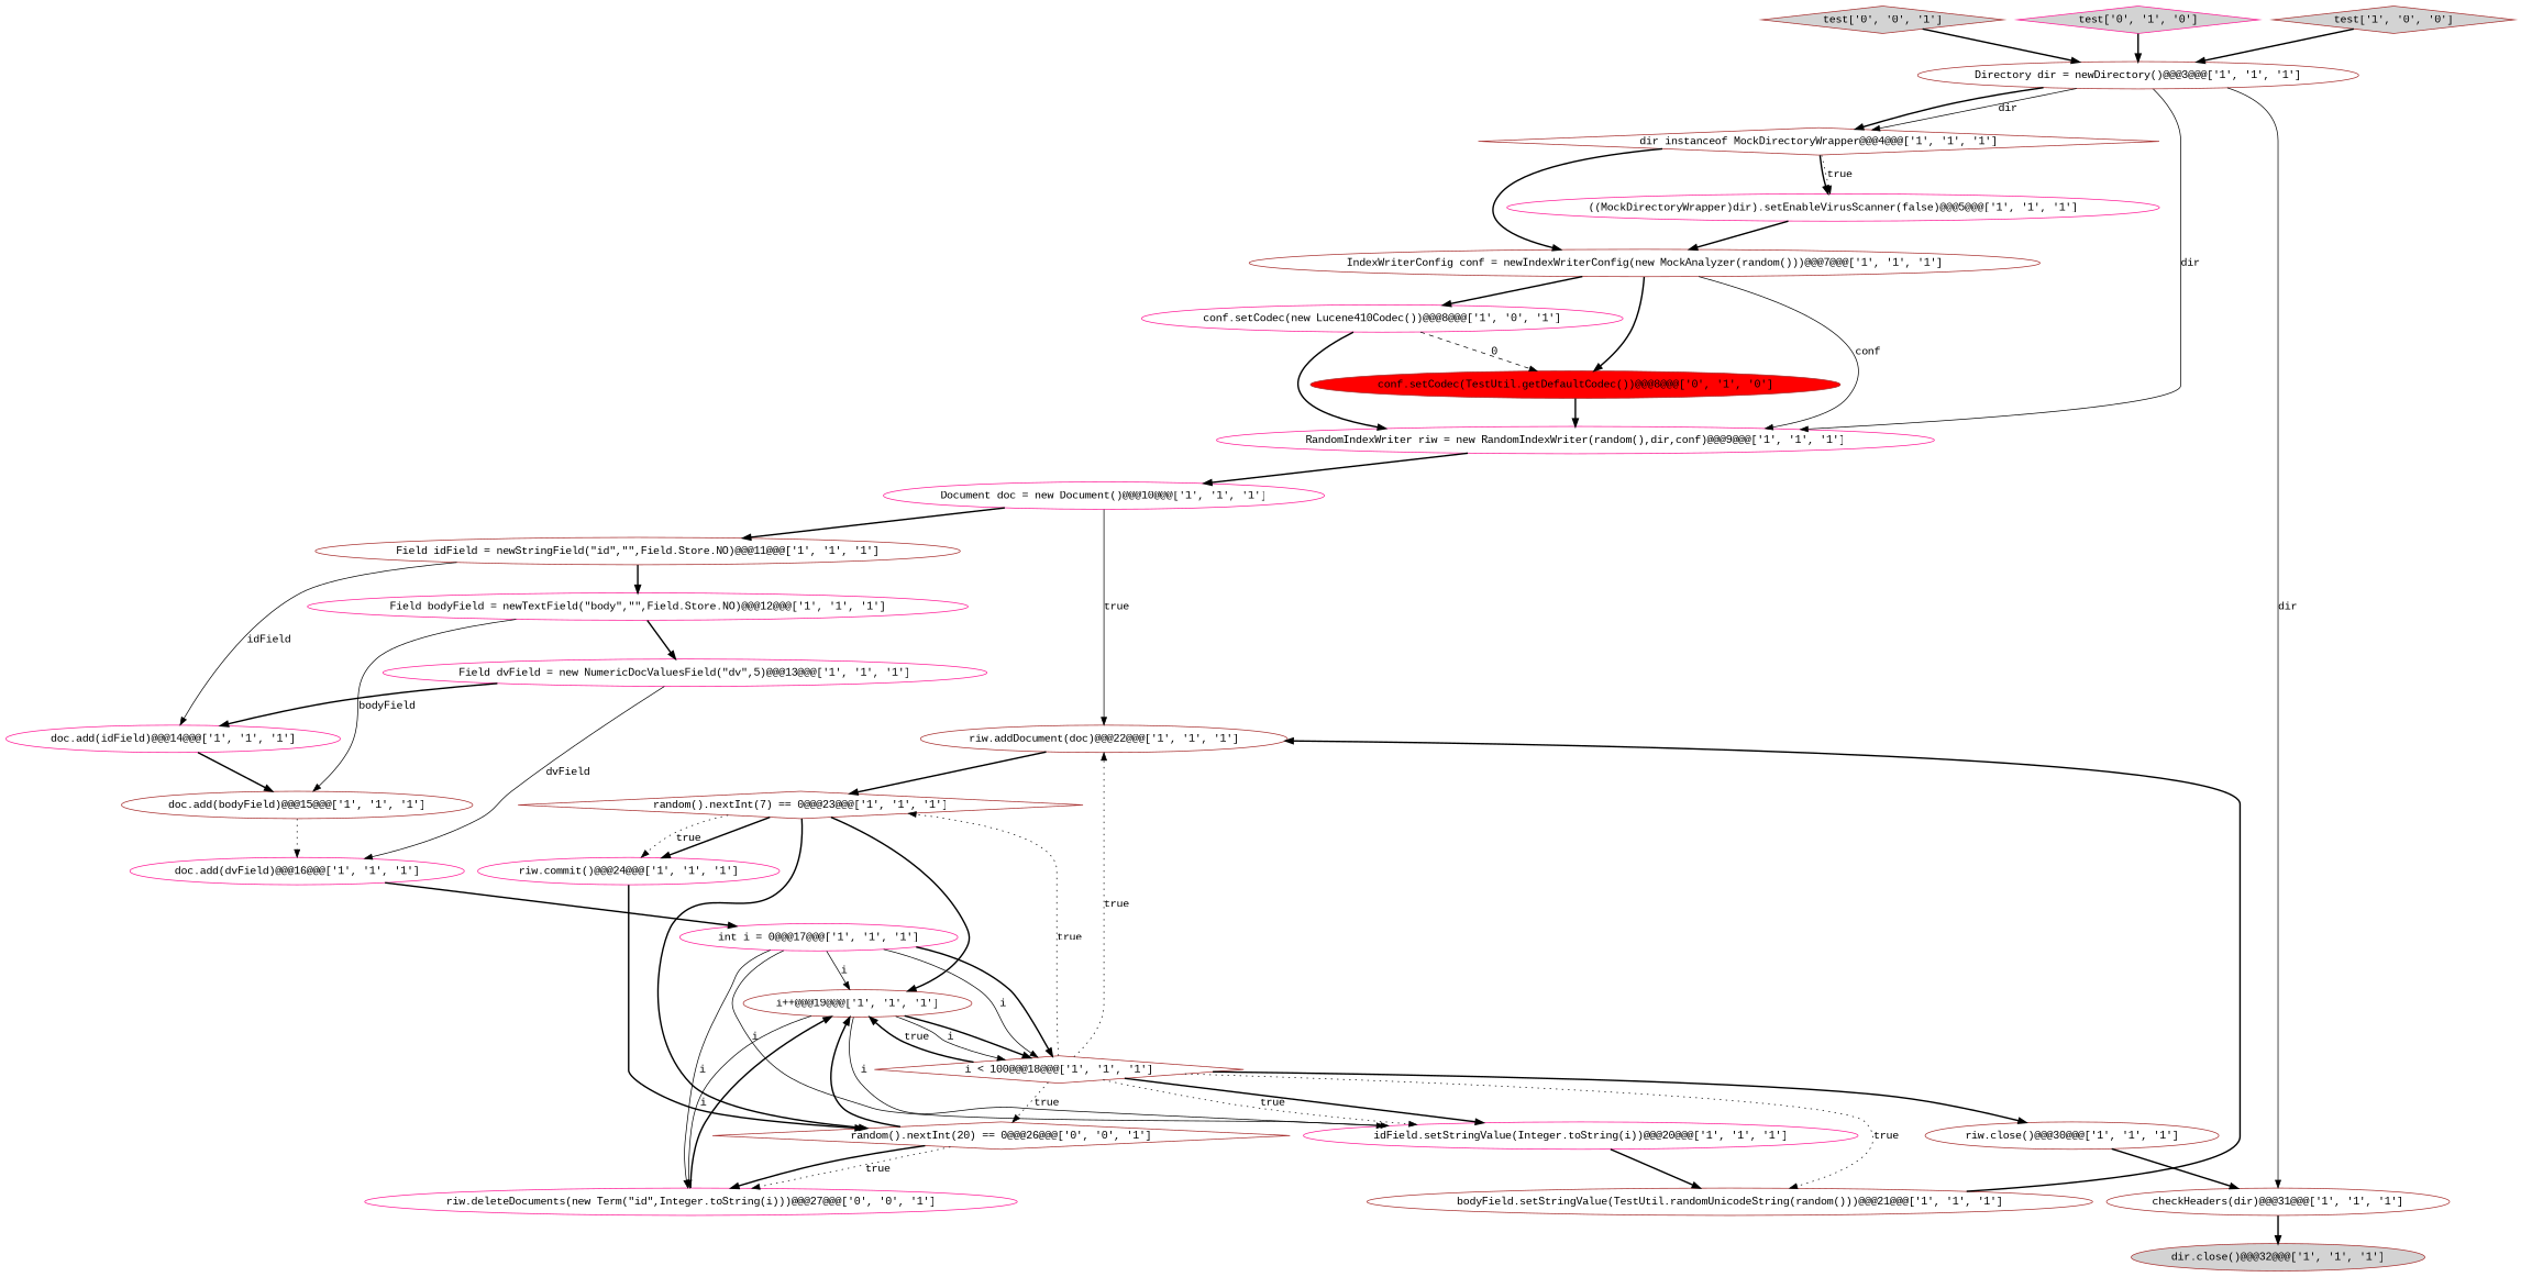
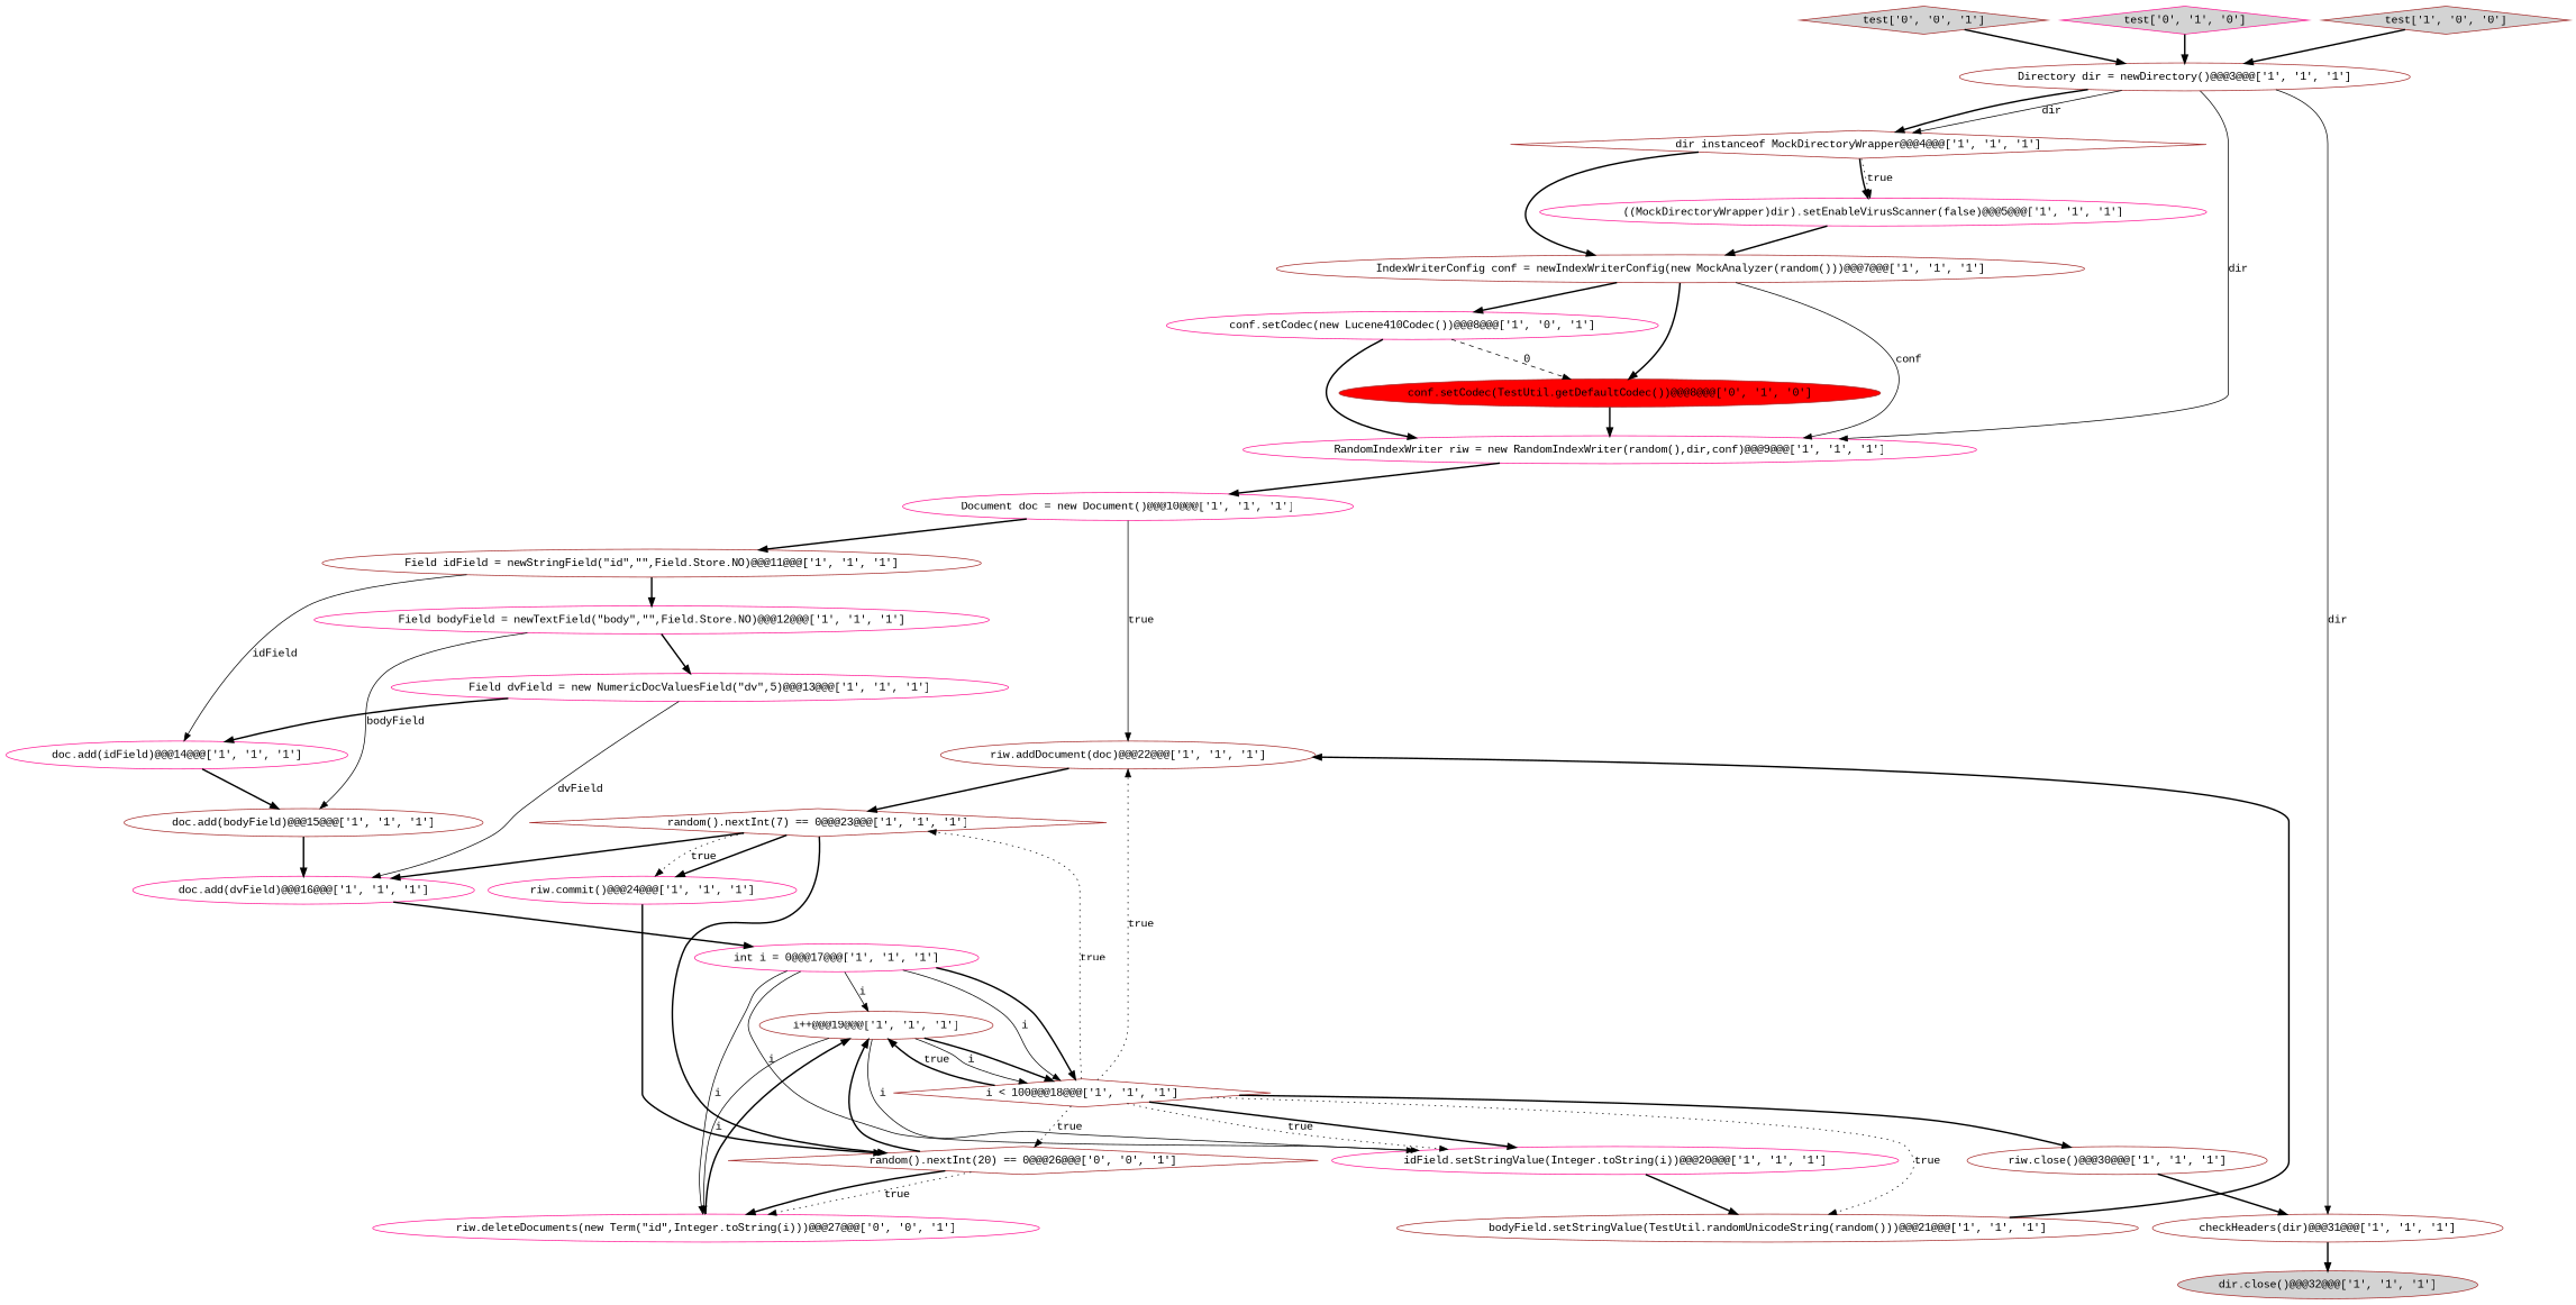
  digraph {
    fontname="Liberation Mono"
    node [color=brown fillcolor=white fontname="Liberation Mono" shape=ellipse style=filled]
    edge [fontname="Liberation Mono" style=bold]
    n1 [fillcolor=lightgray label="test['0', '0', '1']" shape=diamond]
    n2 [label="Directory dir = newDirectory()@@@3@@@['1', '1', '1']"]
    n3 [color=deeppink label="RandomIndexWriter riw = new RandomIndexWriter(random(),dir,conf)@@@9@@@['1', '1', '1']"]
    n4 [label="dir instanceof MockDirectoryWrapper@@@4@@@['1', '1', '1']" shape=diamond]
    n5 [label="checkHeaders(dir)@@@31@@@['1', '1', '1']"]
    n6 [label="bodyField.setStringValue(TestUtil.randomUnicodeString(random()))@@@21@@@['1', '1', '1']"]
    n7 [label="riw.addDocument(doc)@@@22@@@['1', '1', '1']"]
    n8 [label="random().nextInt(7) == 0@@@23@@@['1', '1', '1']" shape=diamond]
    n9 [color=deeppink label="int i = 0@@@17@@@['1', '1', '1']"]
    n10 [color=deeppink label="idField.setStringValue(Integer.toString(i))@@@20@@@['1', '1', '1']"]
    n11 [label="i < 100@@@18@@@['1', '1', '1']" shape=diamond]
    n12 [color=deeppink label="riw.deleteDocuments(new Term(\"id\",Integer.toString(i)))@@@27@@@['0', '0', '1']"]
    n13 [label="i++@@@19@@@['1', '1', '1']"]
    n14 [label="random().nextInt(20) == 0@@@26@@@['0', '0', '1']" shape=diamond]
    n15 [label="riw.close()@@@30@@@['1', '1', '1']"]
    n16 [fillcolor=red label="conf.setCodec(TestUtil.getDefaultCodec())@@@8@@@['0', '1', '0']"]
    n17 [color=deeppink label="Document doc = new Document()@@@10@@@['1', '1', '1']"]
    n18 [color=deeppink label="doc.add(idField)@@@14@@@['1', '1', '1']"]
    n19 [label="doc.add(bodyField)@@@15@@@['1', '1', '1']"]
    n20 [color=deeppink label="doc.add(dvField)@@@16@@@['1', '1', '1']"]
    n21 [color=deeppink label="Field dvField = new NumericDocValuesField(\"dv\",5)@@@13@@@['1', '1', '1']"]
    n22 [color=deeppink label="riw.commit()@@@24@@@['1', '1', '1']"]
    n23 [fillcolor=lightgray label="dir.close()@@@32@@@['1', '1', '1']"]
    n24 [color=deeppink label="Field bodyField = newTextField(\"body\",\"\",Field.Store.NO)@@@12@@@['1', '1', '1']"]
    n25 [color=deeppink label="((MockDirectoryWrapper)dir).setEnableVirusScanner(false)@@@5@@@['1', '1', '1']"]
    n26 [label="IndexWriterConfig conf = newIndexWriterConfig(new MockAnalyzer(random()))@@@7@@@['1', '1', '1']"]
    n27 [color=deeppink label="conf.setCodec(new Lucene410Codec())@@@8@@@['1', '0', '1']"]
    n28 [label="Field idField = newStringField(\"id\",\"\",Field.Store.NO)@@@11@@@['1', '1', '1']"]
    n29 [color=deeppink fillcolor=lightgray label="test['0', '1', '0']" shape=diamond]
    n30 [fillcolor=lightgray label="test['1', '0', '0']" shape=diamond]
    n1 -> n2
    n2 -> n3 [label=dir style=solid]
    n2 -> n4 [label=dir style=solid]
    n2 -> n4
    n2 -> n5 [label=dir style=solid]
    n3 -> n17
    n4 -> n25
    n4 -> n25 [label=true style=dotted]
    n4 -> n26
    n5 -> n23
    n6 -> n7
    n7 -> n8
-   n8 -> n13
+   n8 -> n20
    n8 -> n14
    n8 -> n22
    n8 -> n22 [label=true style=dotted]
    n9 -> n10 [label=i style=solid]
    n9 -> n11 [label=i style=solid]
    n9 -> n11
    n9 -> n12 [label=i style=solid]
    n9 -> n13 [label=i style=solid]
    n10 -> n6
    n11 -> n6 [label=true style=dotted]
    n11 -> n7 [label=true style=dotted]
    n11 -> n8 [label=true style=dotted]
    n11 -> n10
    n11 -> n10 [label=true style=dotted]
    n11 -> n13 [label=true]
    n11 -> n14 [label=true style=dotted]
    n11 -> n15
    n12 -> n13
    n13 -> n10 [label=i style=solid]
    n13 -> n11
    n13 -> n11 [label=i style=solid]
    n13 -> n12 [label=i style=solid]
    n14 -> n12 [label=true style=dotted]
    n14 -> n12
    n14 -> n13
    n15 -> n5
    n16 -> n3
    n17 -> n7 [label=true style=solid]
    n17 -> n28
    n18 -> n19
-   n19 -> n20 [style=dotted]
+   n19 -> n20
    n20 -> n9
    n21 -> n18
    n21 -> n20 [label=dvField style=solid]
    n22 -> n14
    n24 -> n19 [label=bodyField style=solid]
    n24 -> n21
    n25 -> n26
    n26 -> n3 [label=conf style=solid]
    n26 -> n16
    n26 -> n27
    n27 -> n3
    n27 -> n16 [label=0 style=dashed]
    n28 -> n18 [label=idField style=solid]
    n28 -> n24
    n29 -> n2
    n30 -> n2
  }
